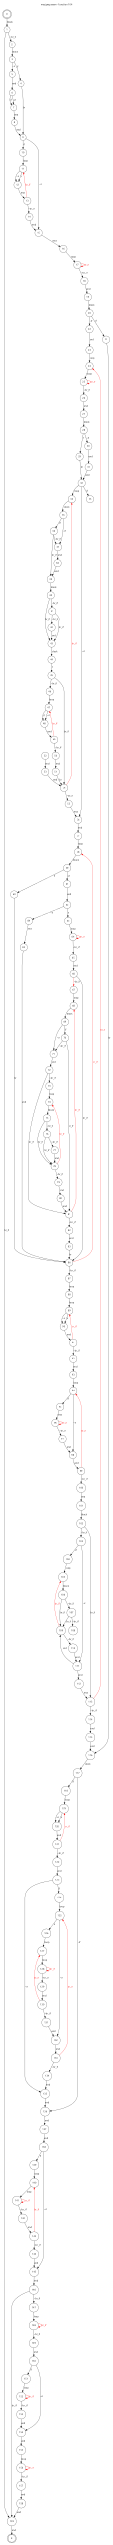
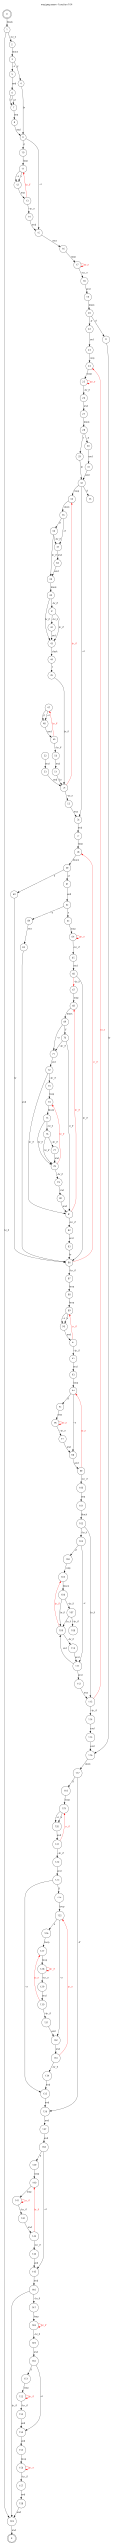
  digraph {
    fontname=Ubuntu
    label="mozjpeg.wasm - function 104"
    labelfontcolor=black
    labelfontname=Helvetica
    labelfontsize=16
    labelloc=t
    node [fontname=Ubuntu shape=circle]
    edge [fontname=Ubuntu]
    0 [shape=doublecircle]
    1
    2
    159
    E [shape=doublecircle]
    3
    4
    5
    9
    6
    10
    15
    7
    11
    16
    8
    12
    17
    13
    14
    18
    19
    20
    21
    22
    116
    23
    117
    24
    118
    136
    25
    26
    27
    28
    29
    30
    32
    31
    33
    56
    34
    57
    35
    58
    36
    37
    39
    38
    40
    41
    43
    42
    44
    45
-   46
    54
    52
    53
    47
    55
    48
    49
    50
    51
    59
    60
    61
    86
    62
    87
    63
    84
    88
    64
    85
    65
    66
    67
    68
    69
    70
    71
    81
    72
    82
    73
    83
    74
    75
    76
    78
    77
    79
    80
    89
    90
    91
    92
    93
    94
    95
    98
    96
    99
    97
    100
    101
    102
    103
    113
    104
    111
    114
    105
    112
    109
    115
    106
    107
    108
    110
    n123 [label=179]
    137
    n125 [label=720]
    138
    121
    122
    123
    124
    135
    125
    126
    132
    127
    133
    128
    134
    129
    130
    131
    139
    145
    140
    146
    141
    147
    142
    143
    144
    148
    149
    150
    151
    154
    152
    155
    153
    156
    157
    158
    0 -> 1 [label=block]
    1 -> 2 [label="~br_if"]
    1 -> 159 [label=br_if]
    2 -> 3 [label=block]
    159 -> E [label=end]
    3 -> 4 [label=if]
    3 -> 5 [label="~if"]
    4 -> 9 [label=br]
    5 -> 6 [label=end]
    9 -> 10 [label=if]
    9 -> 15 [label="~if"]
    6 -> 7 [label=if]
    6 -> 7 [label="~if"]
    10 -> 11 [label=loop]
    15 -> 16 [label=end]
    7 -> 8 [label=end]
    11 -> 12 [label=if]
    11 -> 12 [label="~if"]
    16 -> 17 [label=loop]
    8 -> 9 [label=end]
    12 -> 13 [label=end]
    17 -> 17 [color=red fontcolor=red label=br_if]
    17 -> 18 [label="~br_if"]
    13 -> 11 [color=red fontcolor=red label=br_if]
    13 -> 14 [label="~br_if"]
    14 -> 15 [label=end]
    18 -> 19 [label=end]
    19 -> 20 [label=block]
    20 -> 21 [label=if]
    20 -> 22 [label="~if"]
    21 -> 116 [label=br]
    22 -> 23 [label=end]
    116 -> 117 [label=block]
    23 -> 24 [label=loop]
    117 -> 118 [label=if]
    117 -> 136 [label="~if"]
    24 -> 25 [label=loop]
    118 -> n123 [label=loop]
    136 -> 137 [label=end]
    25 -> 25 [color=red fontcolor=red label=br_if]
    25 -> 26 [label="~br_if"]
    26 -> 27 [label=end]
    27 -> 28 [label=block]
    28 -> 29 [label=if]
    28 -> 30 [label="~if"]
    29 -> 32 [label=br]
    30 -> 31 [label=end]
    32 -> 33 [label=if]
    32 -> 56 [label="~if"]
    32 -> 34 [label=loop]
    31 -> 32 [label=end]
    56 -> 57 [label=end]
    34 -> 35 [label=block]
    57 -> 58 [label=loop]
    35 -> 36 [label=if]
    35 -> 37 [label="~if"]
    58 -> 59 [label=block]
    36 -> 37 [label="~br_if"]
    36 -> 39 [label=br_if]
    37 -> 38 [label=end]
    39 -> 40 [label=block]
    38 -> 39 [label=end]
    40 -> 41 [label="~br_if"]
    40 -> 43 [label=br_if]
    41 -> 43 [label=br_if]
    41 -> 42 [label="~br_if"]
    43 -> 44 [label=block]
    42 -> 43 [label=end]
    44 -> 45 [label=if]
-   45 -> 46 [label="~br_if"]
    45 -> 54 [label=br_if]
-   46 -> 47 [label=loop]
    54 -> 34 [color=red fontcolor=red label=br_if]
    54 -> 55 [label="~br_if"]
    52 -> 53 [label=end]
    53 -> 54 [label=end]
    47 -> 48 [label=if]
    47 -> 48 [label="~if"]
    55 -> 56 [label=end]
    48 -> 49 [label=end]
    49 -> 47 [color=red fontcolor=red label=br_if]
    49 -> 50 [label="~br_if"]
    50 -> 51 [label=end]
    51 -> 54 [label=br]
    59 -> 60 [label=if]
    59 -> 61 [label="~if"]
    60 -> 86 [label=br]
    61 -> 62 [label=end]
    86 -> 58 [color=red fontcolor=red label=br_if]
    86 -> 87 [label="~br_if"]
    62 -> 63 [label=if]
    62 -> 84 [label="~if"]
    87 -> 88 [label=loop]
    63 -> 64 [label=loop]
    84 -> 85 [label=end]
    88 -> 89 [label=loop]
    64 -> 64 [color=red fontcolor=red label=br_if]
    64 -> 65 [label="~br_if"]
    85 -> 86 [label=end]
    65 -> 66 [label=end]
    66 -> 86 [label=br_if]
    66 -> 67 [color=red label="~br_if"]
    67 -> 68 [label=loop]
    68 -> 69 [label=block]
    69 -> 70 [label=if]
    69 -> 71 [label="~if"]
    70 -> 71 [label="~br_if"]
    70 -> 81 [label=br_if]
    71 -> 72 [label=end]
    81 -> 68 [color=red fontcolor=red label=br_if]
    81 -> 82 [label="~br_if"]
    72 -> 81 [label=br_if]
    72 -> 73 [label="~br_if"]
    82 -> 83 [label=end]
    73 -> 74 [label=loop]
    83 -> 86 [label=br]
    74 -> 75 [label=block]
    75 -> 76 [label="~br_if"]
    75 -> 78 [label=br_if]
    76 -> 78 [label=br_if]
    76 -> 77 [label="~br_if"]
    78 -> 74 [color=red fontcolor=red label=br_if]
    78 -> 79 [label="~br_if"]
    77 -> 78 [label=end]
    79 -> 80 [label=end]
    80 -> 81 [label=end]
    89 -> 90 [label=if]
    89 -> 90 [label="~if"]
    90 -> 91 [label=end]
    91 -> 89 [color=red fontcolor=red label=br_if]
    91 -> 92 [label="~br_if"]
    92 -> 93 [label=end]
    93 -> 94 [label=loop]
    94 -> 95 [label=if]
    94 -> 98 [label="~if"]
    95 -> 96 [label=end]
    98 -> 99 [label=end]
    96 -> 96 [color=red fontcolor=red label=br_if]
    96 -> 97 [label="~br_if"]
    99 -> 94 [color=red fontcolor=red label=br_if]
    99 -> 100 [label="~br_if"]
    97 -> 98 [label=end]
    100 -> 101 [label=end]
    101 -> 102 [label=block]
    102 -> 103 [label="~br_if"]
    102 -> 113 [label=br_if]
    103 -> 104 [label=if]
    103 -> 111 [label="~if"]
    113 -> 24 [color=red fontcolor=red label=br_if]
    113 -> 114 [label="~br_if"]
    104 -> 105 [label=loop]
    111 -> 112 [label=end]
    111 -> 109 [label=end]
    114 -> 115 [label=end]
    105 -> 106 [label=block]
    112 -> 113 [label=end]
    109 -> 105 [color=red fontcolor=red label=br_if]
    109 -> 110 [label="~br_if"]
    115 -> 116 [label=end]
    106 -> 109 [label=br_if]
    106 -> 107 [label="~br_if"]
    107 -> 109 [label=br_if]
    107 -> 108 [label="~br_if"]
    110 -> 111 [label=end]
    n123 -> n125 [label=if]
    n123 -> n125 [label="~if"]
    137 -> 138 [label=end]
    n125 -> 121 [label=end]
    138 -> 139 [label=if]
    138 -> 145 [label="~if"]
    121 -> n123 [color=red fontcolor=red label=br_if]
    121 -> 122 [label="~br_if"]
    122 -> 123 [label=end]
    123 -> 124 [label=if]
    123 -> 135 [label="~if"]
    124 -> 125 [label=loop]
    135 -> 136 [label=end]
    125 -> 126 [label=if]
    125 -> 132 [label="~if"]
    126 -> 127 [label=loop]
    132 -> 133 [label=end]
    127 -> 128 [label=loop]
    133 -> 125 [color=red fontcolor=red label=br_if]
    133 -> 134 [label="~br_if"]
    128 -> 128 [color=red fontcolor=red label=br_if]
    128 -> 129 [label="~br_if"]
    134 -> 135 [label=end]
    129 -> 130 [label=end]
    130 -> 127 [color=red fontcolor=red label=br_if]
    130 -> 131 [label="~br_if"]
    131 -> 132 [label=end]
    139 -> 140 [label=loop]
    145 -> 146 [label=end]
    140 -> 141 [label=loop]
    146 -> 159 [label=br_if]
    146 -> 147 [label="~br_if"]
    141 -> 141 [color=red fontcolor=red label=br_if]
    141 -> 142 [label="~br_if"]
    147 -> 148 [label=loop]
    142 -> 143 [label=end]
    143 -> 140 [color=red fontcolor=red label=br_if]
    143 -> 144 [label="~br_if"]
    144 -> 145 [label=end]
    148 -> 148 [color=red fontcolor=red label=br_if]
    148 -> 149 [label="~br_if"]
    149 -> 150 [label=end]
    150 -> 151 [label=if]
    150 -> 154 [label="~if"]
    151 -> 152 [label=loop]
    154 -> 155 [label=end]
    152 -> 152 [color=red fontcolor=red label=br_if]
    152 -> 153 [label="~br_if"]
    155 -> 156 [label=loop]
    153 -> 154 [label=end]
    156 -> 156 [color=red fontcolor=red label=br_if]
    156 -> 157 [label="~br_if"]
    157 -> 158 [label=end]
    158 -> 159 [label=end]
  }
